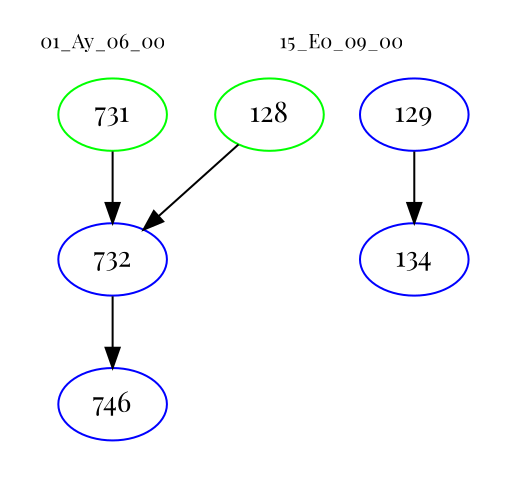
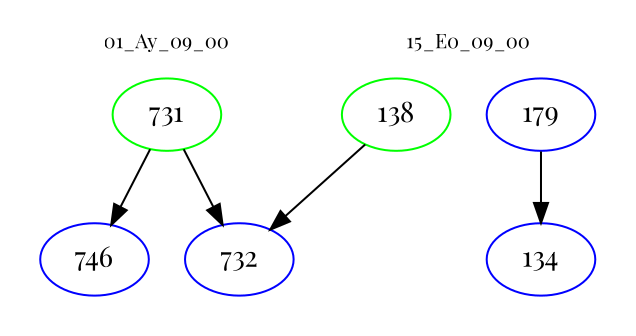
  digraph {
    fontname="Playfair Display"
    node [color=blue fontname="Playfair Display"]
    edge [color=black fontname="Playfair Display"]
    n1 [color=green label=731]
    n2 [label=732]
    n3 [label=746]
-   n4 [color=green label=128]
-   n5 [label=129]
+   n4 [color=green label=138]
+   n5 [label=179]
    n6 [label=134]
    subgraph cluster_1 {
      color=white
      fontsize=10
-     label="01_Ay_06_00"
+     label="01_Ay_09_00"
      n1
      n2
      n3
    }
    subgraph cluster_2 {
      color=white
      fontsize=10
      label="15_E0_09_00"
      n4
      n5
      n6
    }
    n1 -> n2
-   n2 -> n3
+   n1 -> n3
    n4 -> n2
    n5 -> n6
  }
